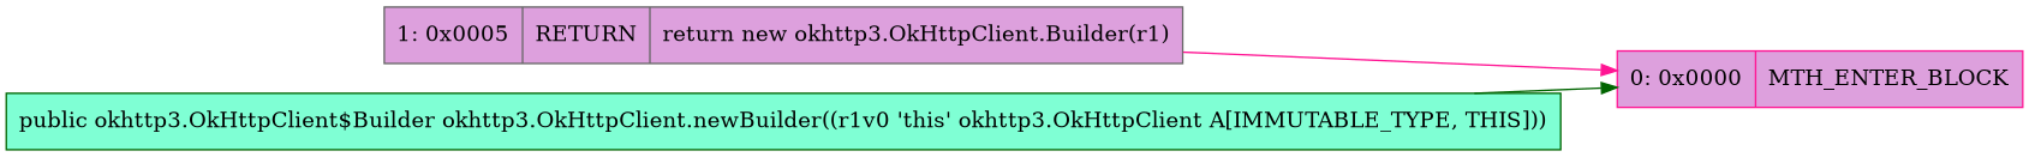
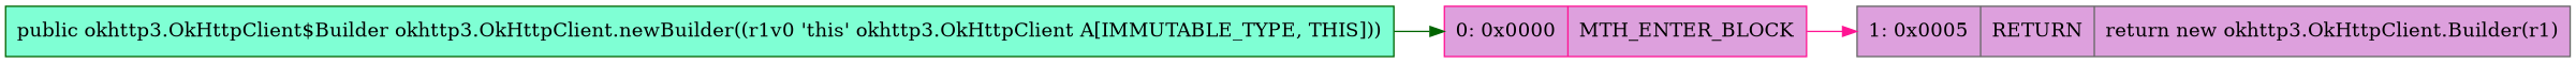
  digraph {
    rankdir=LR
    fontname="DejaVu Serif"
    node [shape=record style=filled fillcolor=plum fontname="DejaVu Serif"]
    edge [style=solid fontname="DejaVu Serif"]
    n1 [label="{0\:\ 0x0000|MTH_ENTER_BLOCK\l}" color=deeppink]
    n2 [label="{1\:\ 0x0005|RETURN\l|return new okhttp3.OkHttpClient.Builder(r1)\l}" color=gray40]
    n3 [label="{public okhttp3.OkHttpClient$Builder okhttp3.OkHttpClient.newBuilder((r1v0 'this' okhttp3.OkHttpClient A[IMMUTABLE_TYPE, THIS])) }" fillcolor=aquamarine color=darkgreen]
-   n2 -> n1 [color=deeppink]
+   n1 -> n2 [color=deeppink]
    n3 -> n1 [color=darkgreen]
  }
